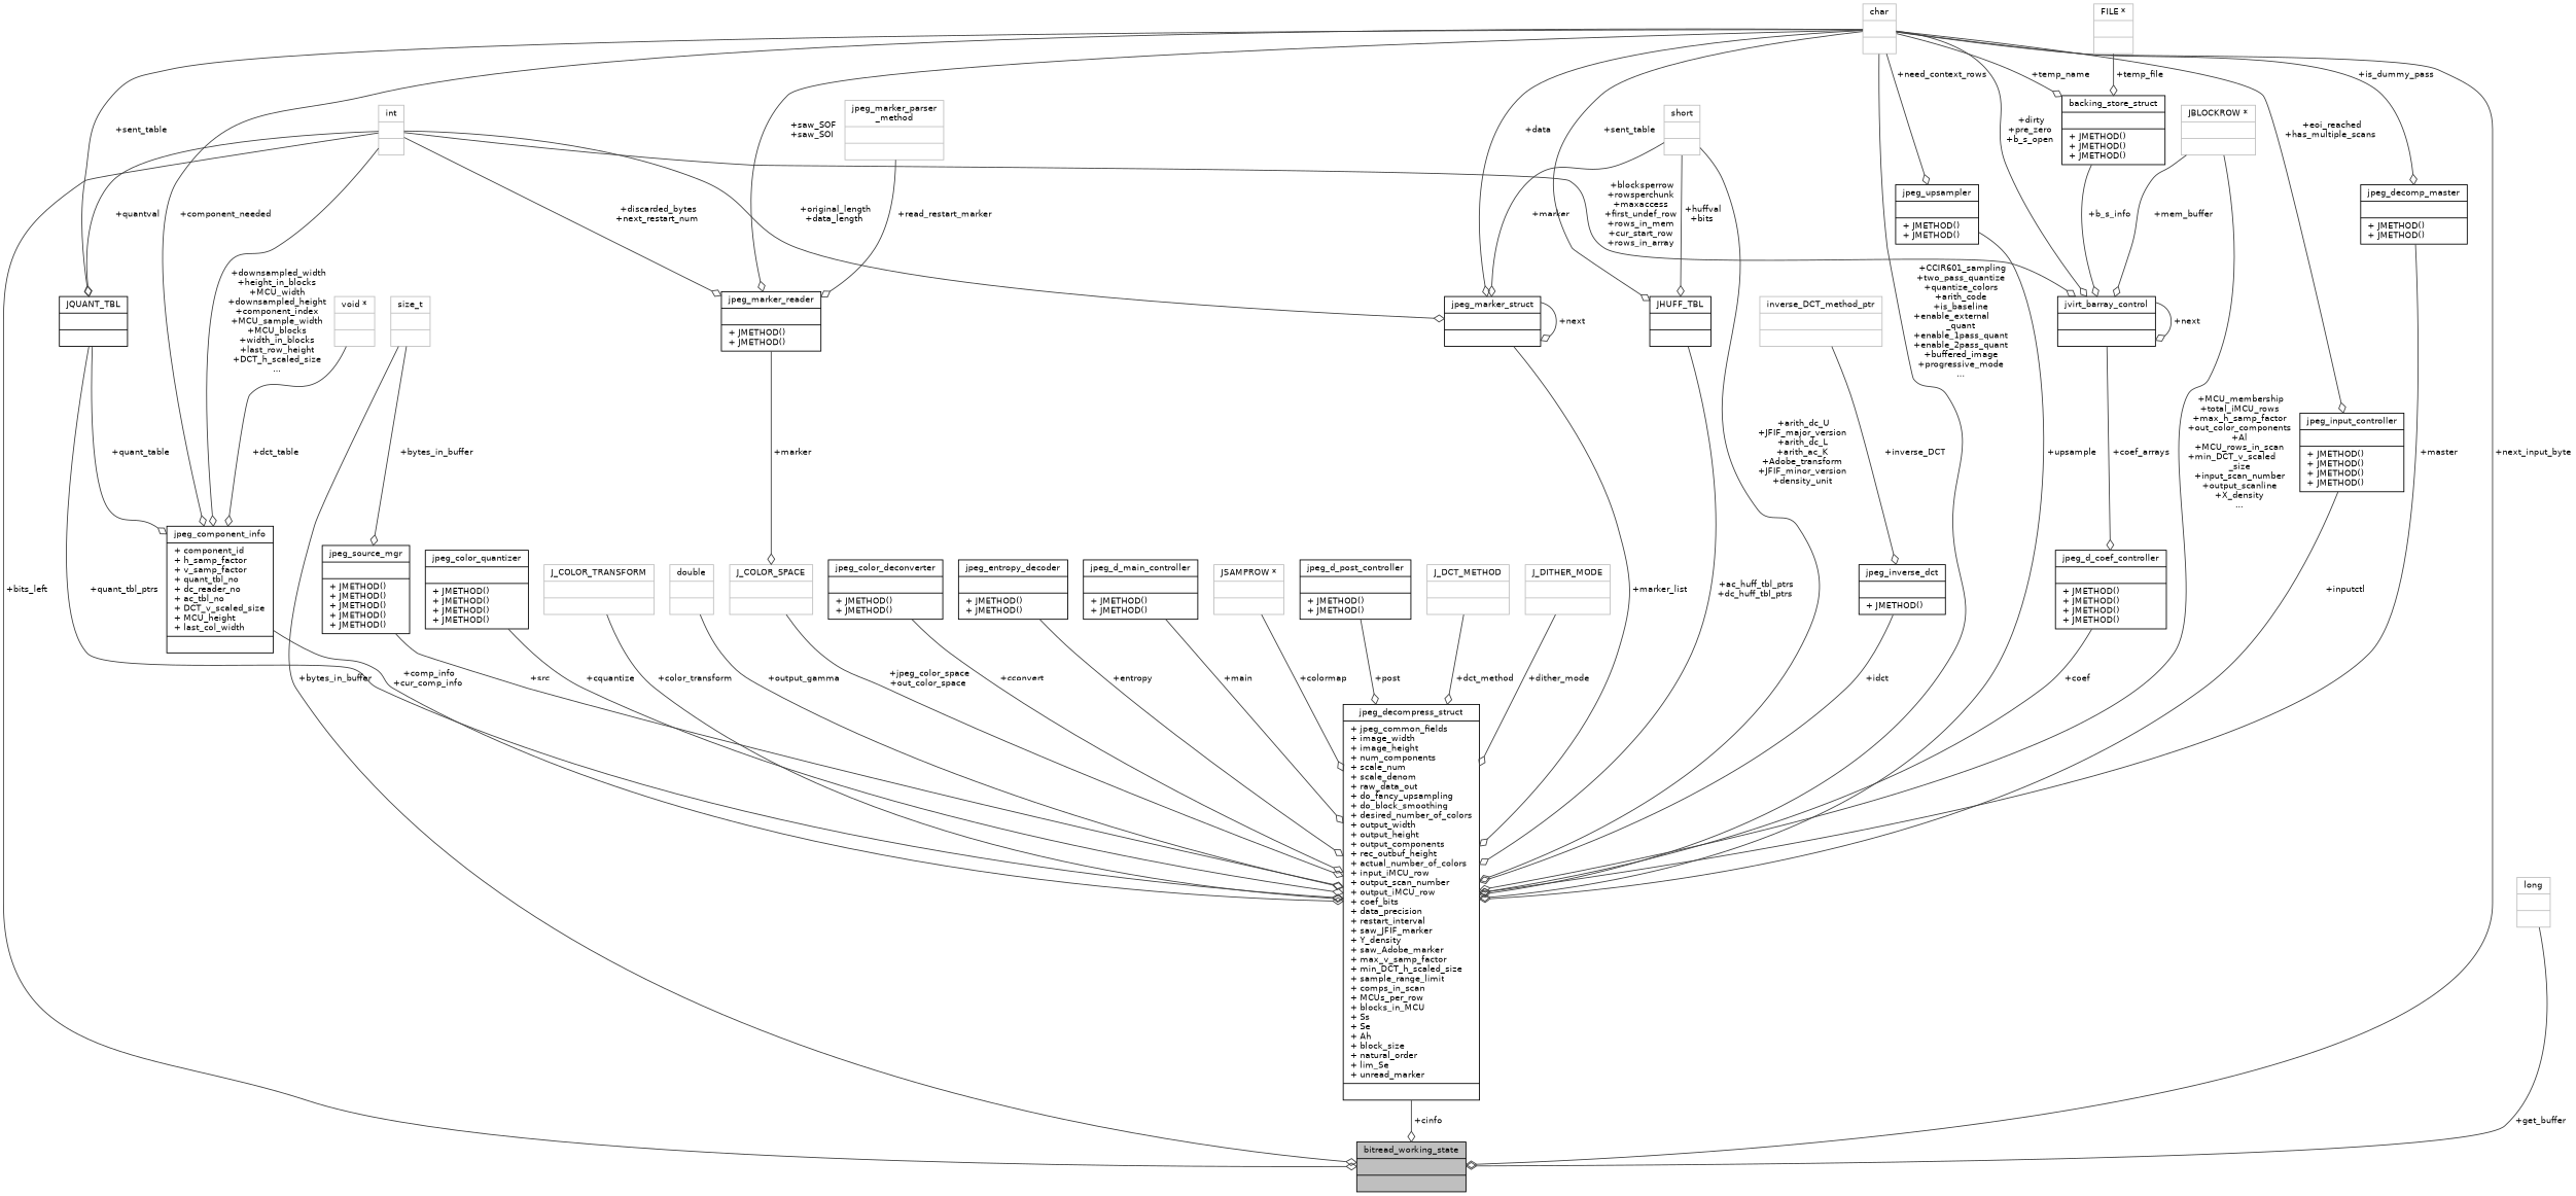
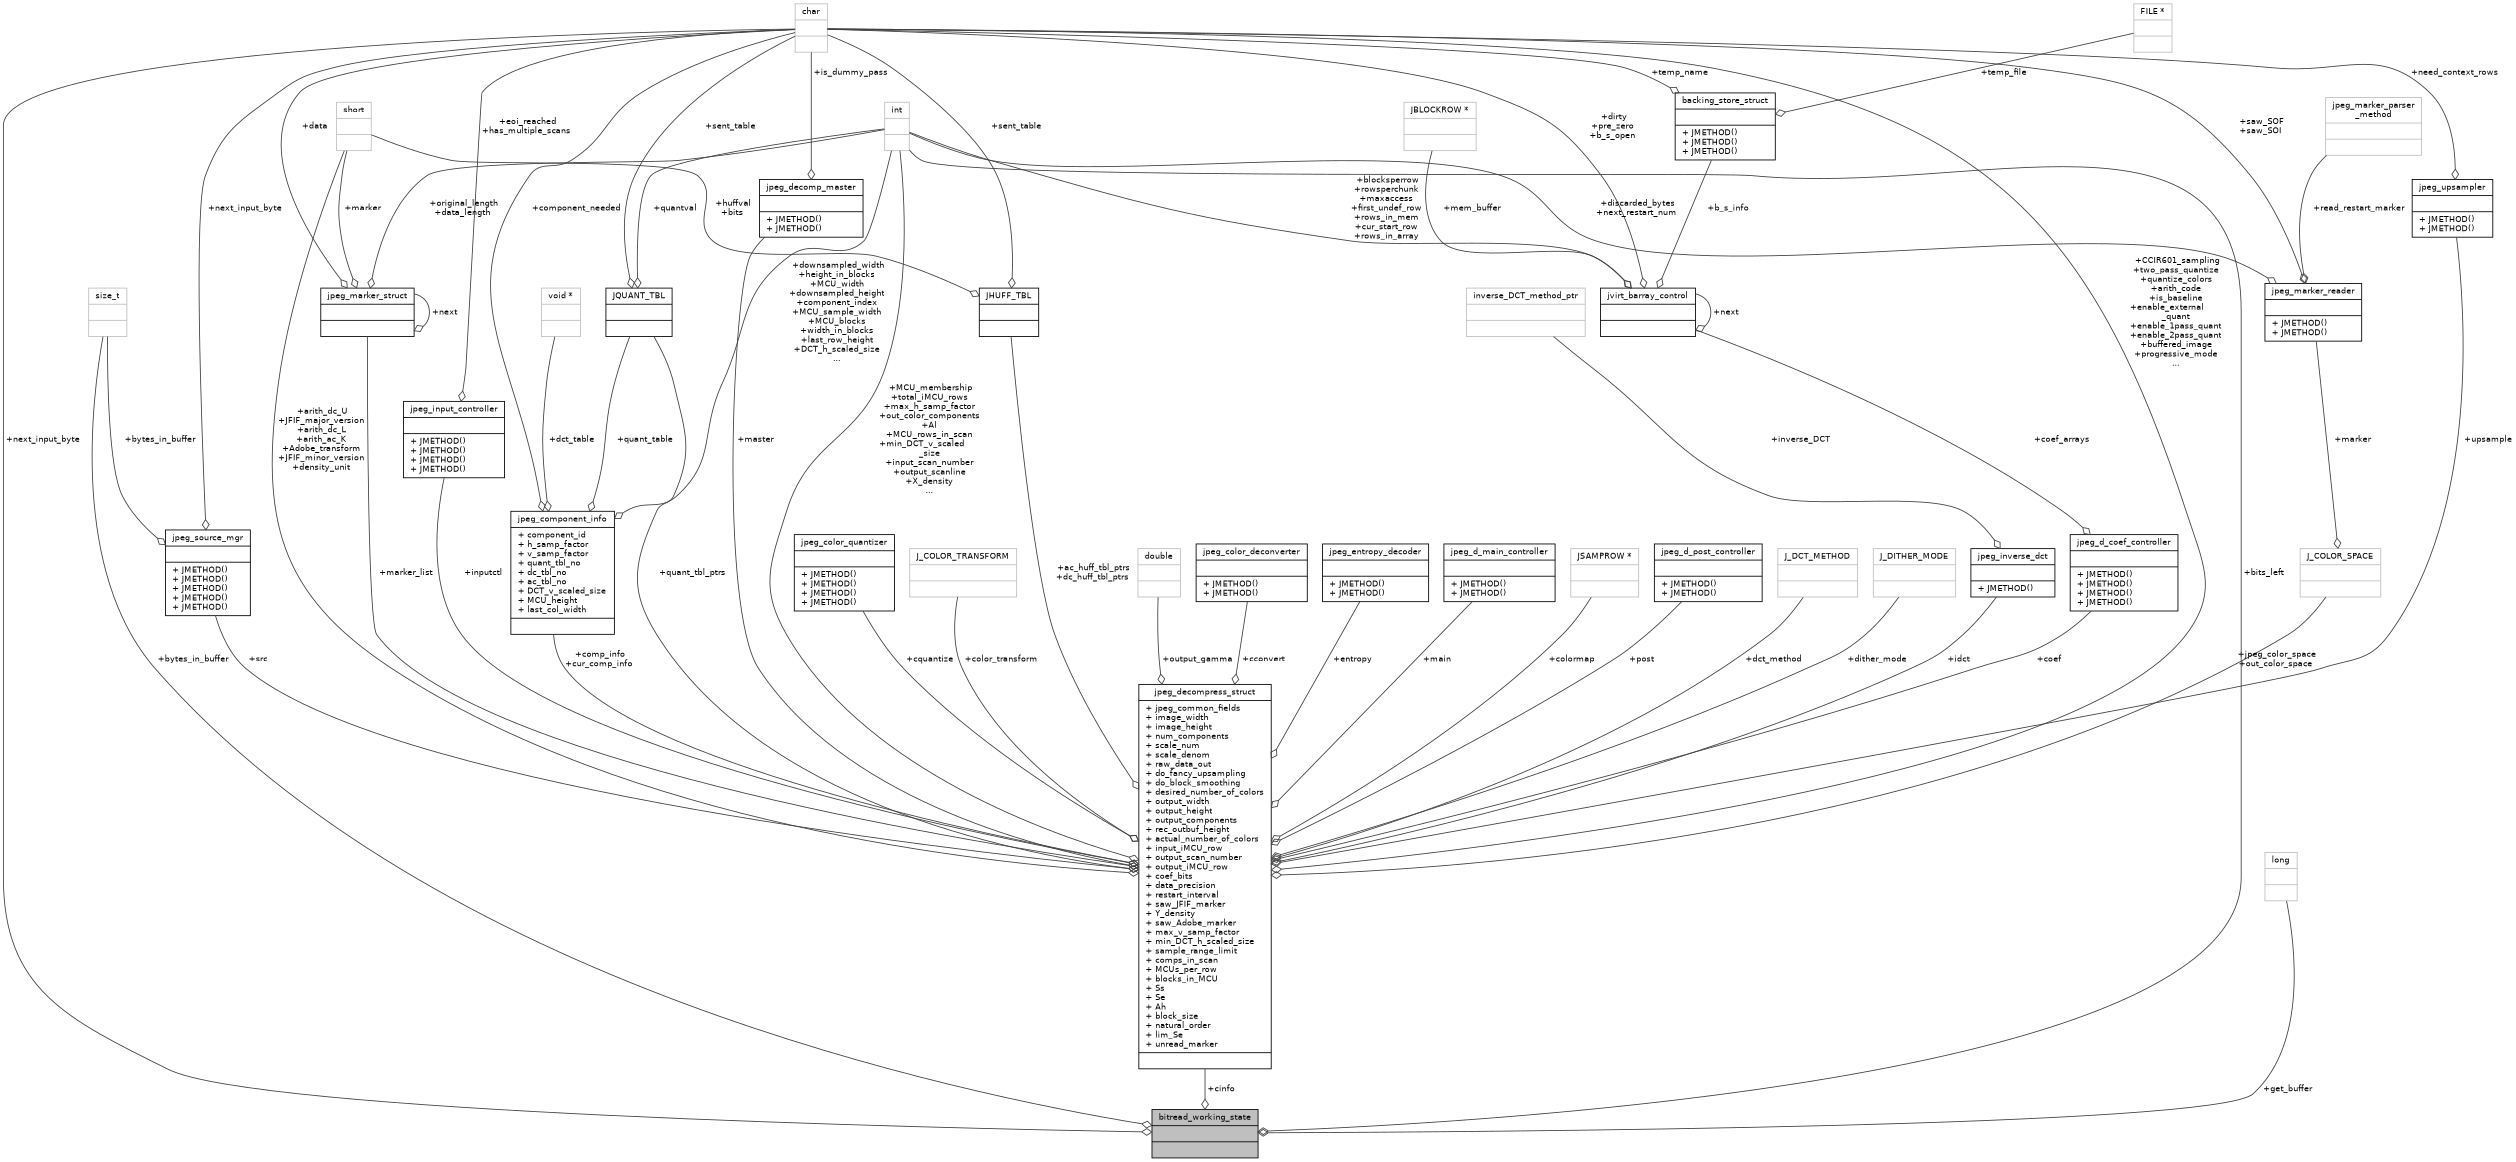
  digraph {
    node [color=black fontname=Helvetica fontsize=10 shape=record]
    edge [arrowhead=odiamond color=grey25 fontname=Helvetica fontsize=10 labelfontname=Helvetica labelfontsize=10 style=solid]
    n1 [fillcolor=grey75 fontcolor=black height=0.2 label="{bitread_working_state\n||}" style=filled width=0.4]
    n2 [color=grey75 height=0.2 label="{char\n||}" width=0.4]
    n3 [height=0.2 label="{jpeg_decompress_struct\n|+ jpeg_common_fields\l+ image_width\l+ image_height\l+ num_components\l+ scale_num\l+ scale_denom\l+ raw_data_out\l+ do_fancy_upsampling\l+ do_block_smoothing\l+ desired_number_of_colors\l+ output_width\l+ output_height\l+ output_components\l+ rec_outbuf_height\l+ actual_number_of_colors\l+ input_iMCU_row\l+ output_scan_number\l+ output_iMCU_row\l+ coef_bits\l+ data_precision\l+ restart_interval\l+ saw_JFIF_marker\l+ Y_density\l+ saw_Adobe_marker\l+ max_v_samp_factor\l+ min_DCT_h_scaled_size\l+ sample_range_limit\l+ comps_in_scan\l+ MCUs_per_row\l+ blocks_in_MCU\l+ Ss\l+ Se\l+ Ah\l+ block_size\l+ natural_order\l+ lim_Se\l+ unread_marker\l|}" width=0.4]
    n4 [height=0.2 label="{JQUANT_TBL\n||}" width=0.4]
    n5 [height=0.2 label="{JHUFF_TBL\n||}" width=0.4]
-   n6 [height=0.2 label="{jpeg_component_info\n|+ component_id\l+ h_samp_factor\l+ v_samp_factor\l+ quant_tbl_no\l+ dc_reader_no\l+ ac_tbl_no\l+ DCT_v_scaled_size\l+ MCU_height\l+ last_col_width\l|}" width=0.4]
+   n6 [height=0.2 label="{jpeg_component_info\n|+ component_id\l+ h_samp_factor\l+ v_samp_factor\l+ quant_tbl_no\l+ dc_tbl_no\l+ ac_tbl_no\l+ DCT_v_scaled_size\l+ MCU_height\l+ last_col_width\l|}" width=0.4]
    n7 [height=0.2 label="{jpeg_source_mgr\n||+ JMETHOD()\l+ JMETHOD()\l+ JMETHOD()\l+ JMETHOD()\l+ JMETHOD()\l}" width=0.4]
    n8 [height=0.2 label="{jvirt_barray_control\n||}" width=0.4]
    n9 [height=0.2 label="{backing_store_struct\n||+ JMETHOD()\l+ JMETHOD()\l+ JMETHOD()\l}" width=0.4]
    n10 [height=0.2 label="{jpeg_marker_struct\n||}" width=0.4]
    n11 [height=0.2 label="{jpeg_marker_reader\n||+ JMETHOD()\l+ JMETHOD()\l}" width=0.4]
    n12 [height=0.2 label="{jpeg_upsampler\n||+ JMETHOD()\l+ JMETHOD()\l}" width=0.4]
    n13 [height=0.2 label="{jpeg_input_controller\n||+ JMETHOD()\l+ JMETHOD()\l+ JMETHOD()\l+ JMETHOD()\l}" width=0.4]
    n14 [height=0.2 label="{jpeg_decomp_master\n||+ JMETHOD()\l+ JMETHOD()\l}" width=0.4]
    n15 [height=0.2 label="{jpeg_d_coef_controller\n||+ JMETHOD()\l+ JMETHOD()\l+ JMETHOD()\l+ JMETHOD()\l}" width=0.4]
    n16 [color=grey75 height=0.2 label="{J_COLOR_SPACE\n||}" width=0.4]
    n17 [color=grey75 height=0.2 label="{size_t\n||}" width=0.4]
    n18 [color=grey75 height=0.2 label="{int\n||}" width=0.4]
    n19 [height=0.2 label="{jpeg_color_quantizer\n||+ JMETHOD()\l+ JMETHOD()\l+ JMETHOD()\l+ JMETHOD()\l}" width=0.4]
    n20 [color=grey75 height=0.2 label="{J_COLOR_TRANSFORM\n||}" width=0.4]
    n21 [color=grey75 height=0.2 label="{short\n||}" width=0.4]
    n22 [color=grey75 height=0.2 label="{double\n||}" width=0.4]
    n23 [height=0.2 label="{jpeg_inverse_dct\n||+ JMETHOD()\l}" width=0.4]
    n24 [color=grey75 height=0.2 label="{inverse_DCT_method_ptr\n||}" width=0.4]
    n25 [color=grey75 height=0.2 label="{void *\n||}" width=0.4]
    n26 [color=grey75 height=0.2 label="{JBLOCKROW *\n||}" width=0.4]
    n27 [color=grey75 height=0.2 label="{FILE *\n||}" width=0.4]
    n28 [height=0.2 label="{jpeg_color_deconverter\n||+ JMETHOD()\l+ JMETHOD()\l}" width=0.4]
    n29 [height=0.2 label="{jpeg_entropy_decoder\n||+ JMETHOD()\l+ JMETHOD()\l}" width=0.4]
    n30 [color=grey75 height=0.2 label="{jpeg_marker_parser\l_method\n||}" width=0.4]
    n31 [height=0.2 label="{jpeg_d_main_controller\n||+ JMETHOD()\l+ JMETHOD()\l}" width=0.4]
    n32 [color=grey75 height=0.2 label="{JSAMPROW *\n||}" width=0.4]
    n33 [height=0.2 label="{jpeg_d_post_controller\n||+ JMETHOD()\l+ JMETHOD()\l}" width=0.4]
    n34 [color=grey75 height=0.2 label="{J_DCT_METHOD\n||}" width=0.4]
    n35 [color=grey75 height=0.2 label="{J_DITHER_MODE\n||}" width=0.4]
    n36 [color=grey75 height=0.2 label="{long\n||}" width=0.4]
    n2 -> n1 [label=" +next_input_byte"]
    n2 -> n3 [label=" +CCIR601_sampling\n+two_pass_quantize\n+quantize_colors\n+arith_code\n+is_baseline\n+enable_external\l_quant\n+enable_1pass_quant\n+enable_2pass_quant\n+buffered_image\n+progressive_mode\n..."]
    n2 -> n4 [label=" +sent_table"]
    n2 -> n5 [label=" +sent_table"]
    n2 -> n6 [label=" +component_needed"]
+   n2 -> n7 [label=" +next_input_byte"]
    n2 -> n8 [label=" +dirty\n+pre_zero\n+b_s_open"]
    n2 -> n9 [label=" +temp_name"]
    n2 -> n10 [label=" +data"]
    n2 -> n11 [label=" +saw_SOF\n+saw_SOI"]
    n2 -> n12 [label=" +need_context_rows"]
    n2 -> n13 [label=" +eoi_reached\n+has_multiple_scans"]
    n2 -> n14 [label=" +is_dummy_pass"]
    n3 -> n1 [label=" +cinfo"]
    n4 -> n3 [label=" +quant_tbl_ptrs"]
    n4 -> n6 [label=" +quant_table"]
    n5 -> n3 [label=" +ac_huff_tbl_ptrs\n+dc_huff_tbl_ptrs"]
    n6 -> n3 [label=" +comp_info\n+cur_comp_info"]
    n7 -> n3 [label=" +src"]
    n8 -> n8 [label=" +next"]
    n8 -> n15 [label=" +coef_arrays"]
    n9 -> n8 [label=" +b_s_info"]
    n10 -> n3 [label=" +marker_list"]
    n10 -> n10 [label=" +next"]
    n11 -> n16 [label=" +marker"]
    n12 -> n3 [label=" +upsample"]
    n13 -> n3 [label=" +inputctl"]
    n14 -> n3 [label=" +master"]
    n15 -> n3 [label=" +coef"]
    n16 -> n3 [label=" +jpeg_color_space\n+out_color_space"]
    n17 -> n1 [label=" +bytes_in_buffer"]
    n17 -> n7 [label=" +bytes_in_buffer"]
    n18 -> n1 [label=" +bits_left"]
-   n26 -> n3 [label=" +MCU_membership\n+total_iMCU_rows\n+max_h_samp_factor\n+out_color_components\n+Al\n+MCU_rows_in_scan\n+min_DCT_v_scaled\l_size\n+input_scan_number\n+output_scanline\n+X_density\n..."]
+   n18 -> n3 [label=" +MCU_membership\n+total_iMCU_rows\n+max_h_samp_factor\n+out_color_components\n+Al\n+MCU_rows_in_scan\n+min_DCT_v_scaled\l_size\n+input_scan_number\n+output_scanline\n+X_density\n..."]
    n18 -> n4 [label=" +quantval"]
    n18 -> n6 [label=" +downsampled_width\n+height_in_blocks\n+MCU_width\n+downsampled_height\n+component_index\n+MCU_sample_width\n+MCU_blocks\n+width_in_blocks\n+last_row_height\n+DCT_h_scaled_size\n..."]
    n18 -> n8 [label=" +blocksperrow\n+rowsperchunk\n+maxaccess\n+first_undef_row\n+rows_in_mem\n+cur_start_row\n+rows_in_array"]
    n18 -> n10 [label=" +original_length\n+data_length"]
    n18 -> n11 [label=" +discarded_bytes\n+next_restart_num"]
    n19 -> n3 [label=" +cquantize"]
    n20 -> n3 [label=" +color_transform"]
    n21 -> n3 [label=" +arith_dc_U\n+JFIF_major_version\n+arith_dc_L\n+arith_ac_K\n+Adobe_transform\n+JFIF_minor_version\n+density_unit"]
    n21 -> n5 [label=" +huffval\n+bits"]
    n21 -> n10 [label=" +marker"]
    n22 -> n3 [label=" +output_gamma"]
    n23 -> n3 [label=" +idct"]
    n24 -> n23 [label=" +inverse_DCT"]
    n25 -> n6 [label=" +dct_table"]
    n26 -> n8 [label=" +mem_buffer"]
    n27 -> n9 [label=" +temp_file"]
    n28 -> n3 [label=" +cconvert"]
    n29 -> n3 [label=" +entropy"]
    n30 -> n11 [label=" +read_restart_marker"]
    n31 -> n3 [label=" +main"]
    n32 -> n3 [label=" +colormap"]
    n33 -> n3 [label=" +post"]
    n34 -> n3 [label=" +dct_method"]
    n35 -> n3 [label=" +dither_mode"]
    n36 -> n1 [label=" +get_buffer"]
  }
